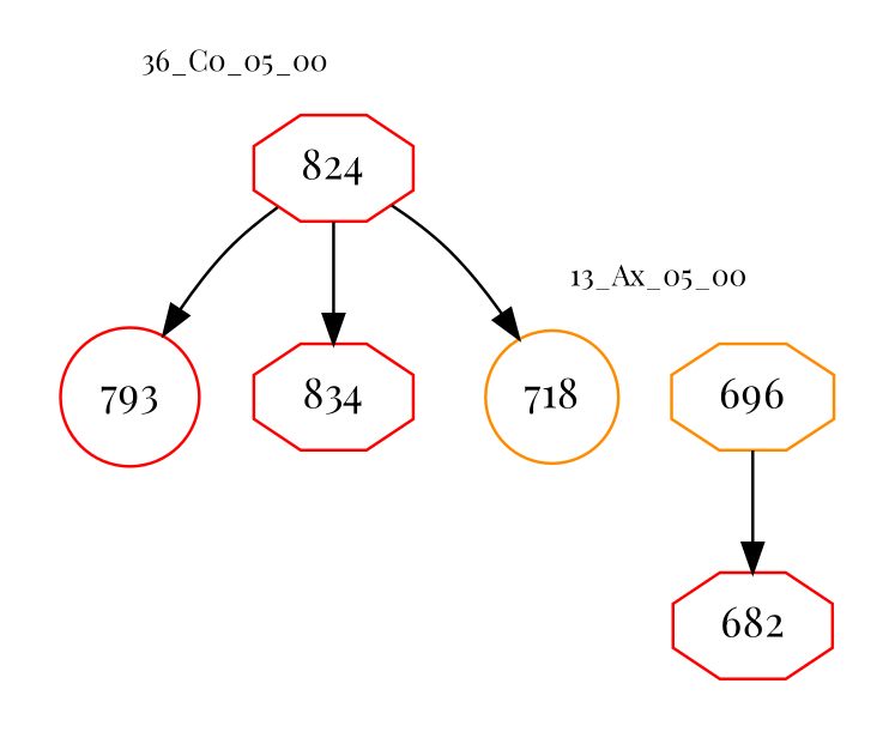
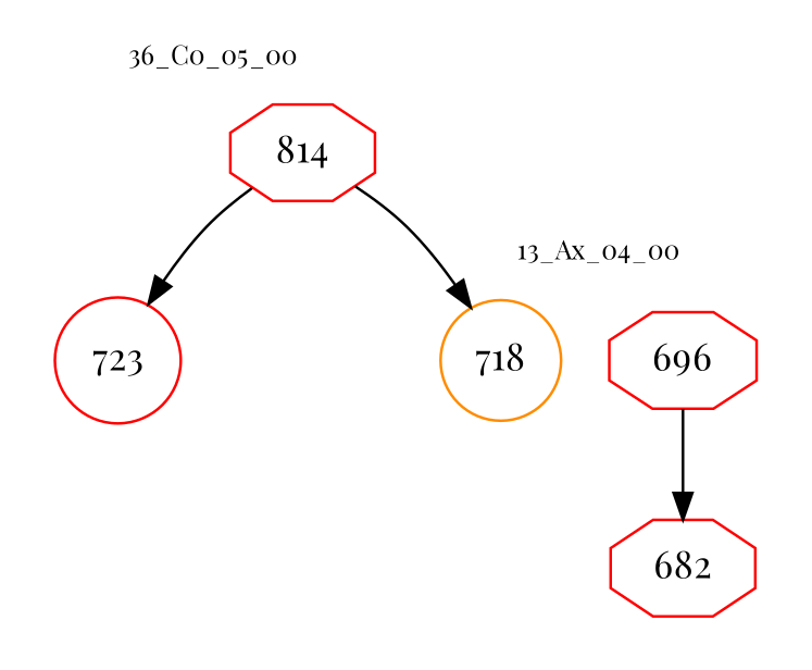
  digraph {
    fontname="Playfair Display"
    node [color=red fontname="Playfair Display" shape=octagon]
    edge [color=black fontname="Playfair Display"]
-   n1 [color=darkorange label=696]
+   n1 [label=696]
    n2 [label=682]
    n3 [color=darkorange label=718 shape=circle]
-   n4 [label=824]
-   n5 [label=793 shape=circle]
-   n6 [label=834]
+   n4 [label=814]
+   n5 [label=723 shape=circle]
    subgraph cluster_1 {
      color=white
      fontsize=10
-     label="13_Ax_05_00"
+     label="13_Ax_04_00"
      n1
      n2
      n3
    }
    subgraph cluster_2 {
      color=white
      fontsize=10
      label="36_C0_05_00"
      n4
      n5
-     n6
    }
    n1 -> n2
    n4 -> n3
    n4 -> n5
-   n4 -> n6
  }
